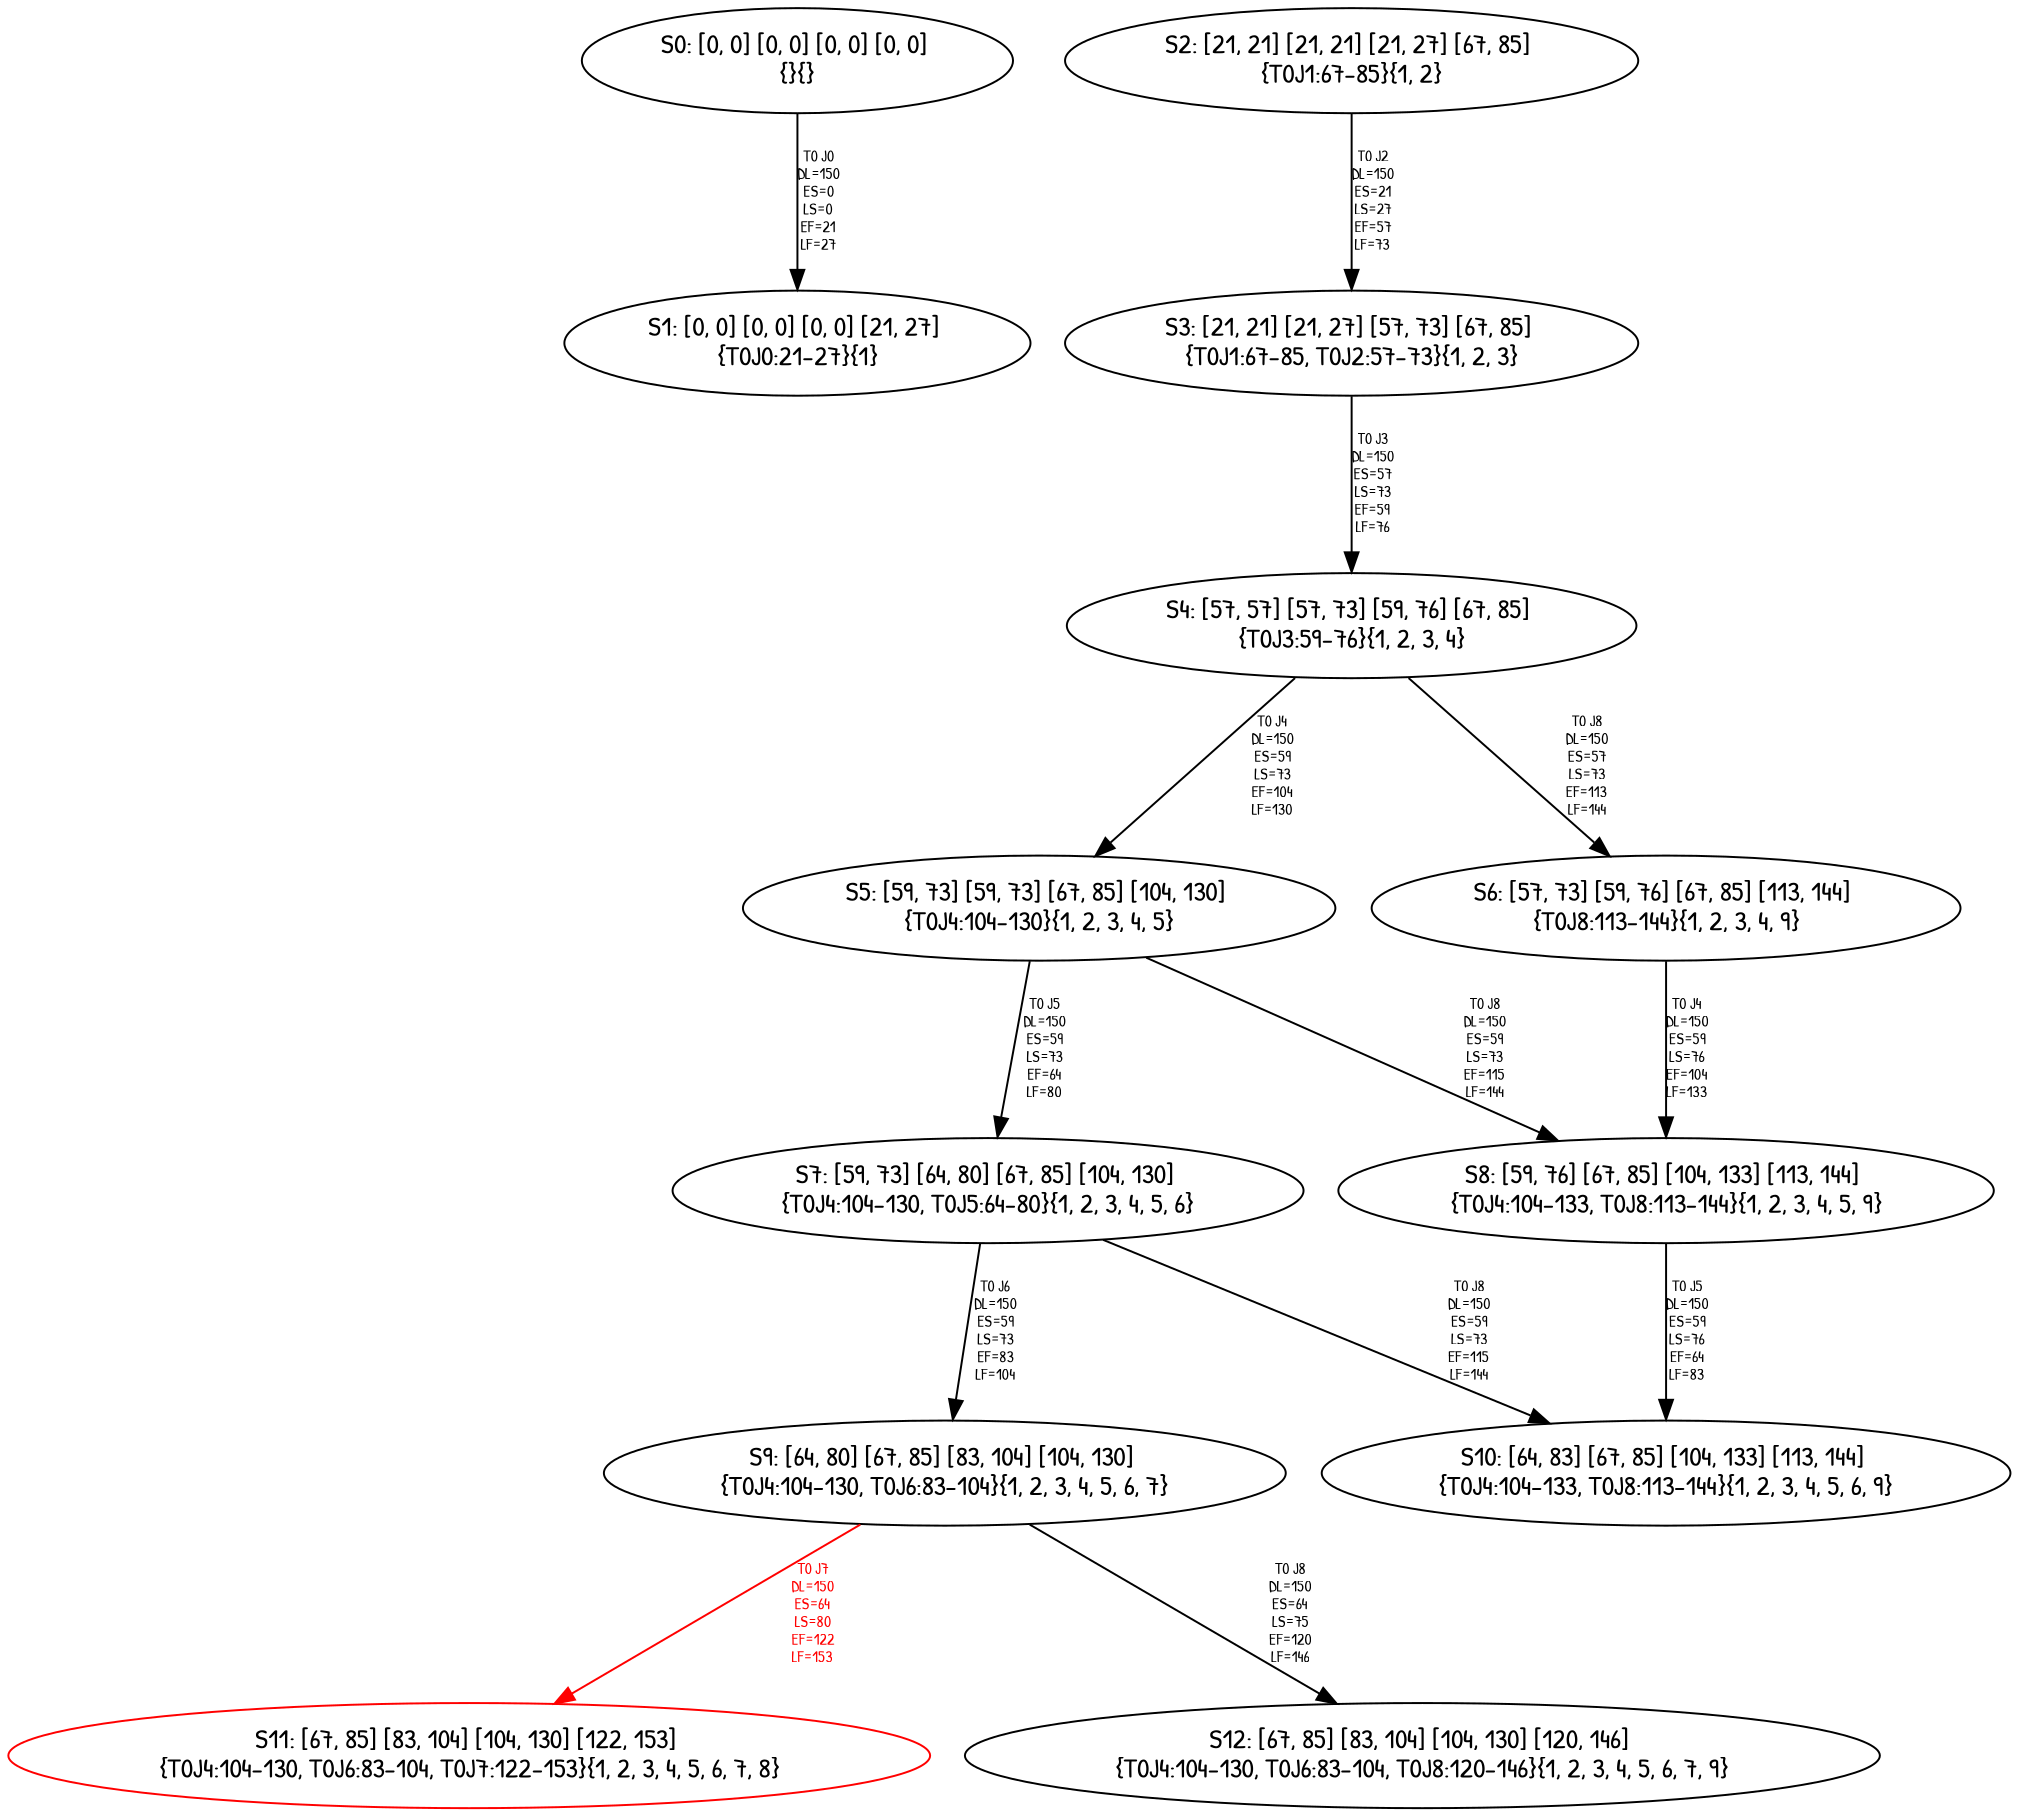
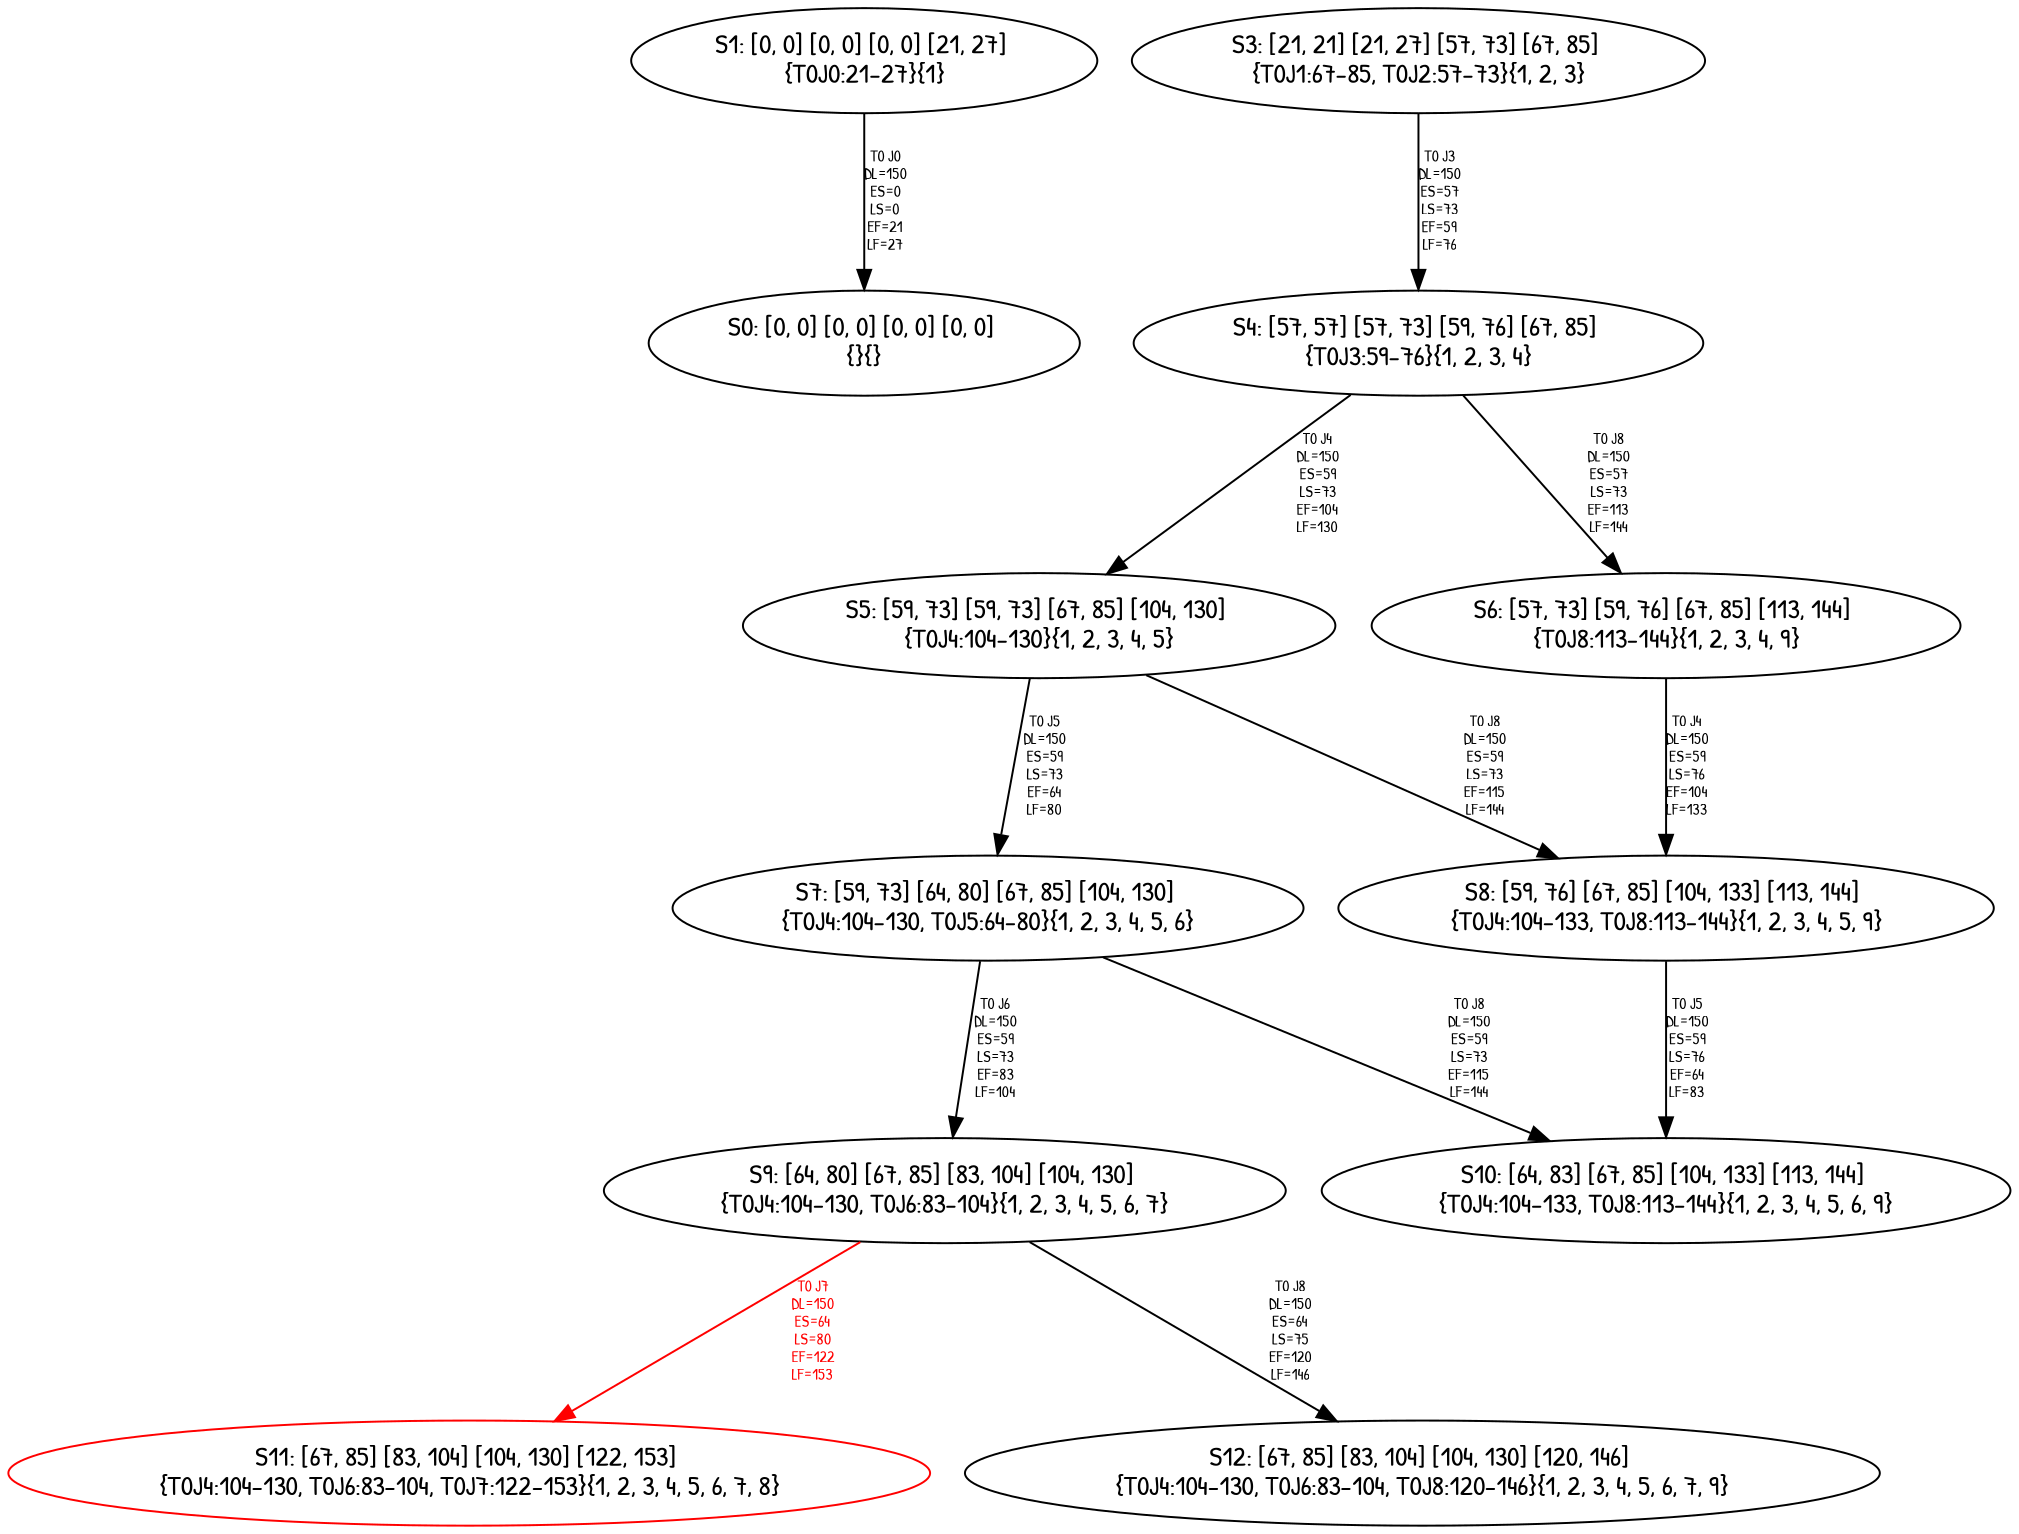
  digraph {
    fontname="Patrick Hand"
    node [fontname="Patrick Hand"]
    edge [fontname="Patrick Hand" fontsize=8]
    n1 [label="S0: [0, 0] [0, 0] [0, 0] [0, 0] \n{}{}"]
    n2 [label="S1: [0, 0] [0, 0] [0, 0] [21, 27] \n{T0J0:21-27}{1}"]
-   n3 [label="S2: [21, 21] [21, 21] [21, 27] [67, 85] \n{T0J1:67-85}{1, 2}"]
    n4 [label="S3: [21, 21] [21, 27] [57, 73] [67, 85] \n{T0J1:67-85, T0J2:57-73}{1, 2, 3}"]
    n5 [label="S4: [57, 57] [57, 73] [59, 76] [67, 85] \n{T0J3:59-76}{1, 2, 3, 4}"]
    n6 [label="S5: [59, 73] [59, 73] [67, 85] [104, 130] \n{T0J4:104-130}{1, 2, 3, 4, 5}"]
    n7 [label="S6: [57, 73] [59, 76] [67, 85] [113, 144] \n{T0J8:113-144}{1, 2, 3, 4, 9}"]
    n8 [label="S7: [59, 73] [64, 80] [67, 85] [104, 130] \n{T0J4:104-130, T0J5:64-80}{1, 2, 3, 4, 5, 6}"]
    n9 [label="S8: [59, 76] [67, 85] [104, 133] [113, 144] \n{T0J4:104-133, T0J8:113-144}{1, 2, 3, 4, 5, 9}"]
    n10 [label="S9: [64, 80] [67, 85] [83, 104] [104, 130] \n{T0J4:104-130, T0J6:83-104}{1, 2, 3, 4, 5, 6, 7}"]
    n11 [label="S10: [64, 83] [67, 85] [104, 133] [113, 144] \n{T0J4:104-133, T0J8:113-144}{1, 2, 3, 4, 5, 6, 9}"]
    n12 [color=Red label="S11: [67, 85] [83, 104] [104, 130] [122, 153] \n{T0J4:104-130, T0J6:83-104, T0J7:122-153}{1, 2, 3, 4, 5, 6, 7, 8}"]
    n13 [label="S12: [67, 85] [83, 104] [104, 130] [120, 146] \n{T0J4:104-130, T0J6:83-104, T0J8:120-146}{1, 2, 3, 4, 5, 6, 7, 9}"]
-   n1 -> n2 [label="T0 J0\nDL=150\nES=0\nLS=0\nEF=21\nLF=27"]
-   n3 -> n4 [label="T0 J2\nDL=150\nES=21\nLS=27\nEF=57\nLF=73"]
+   n2 -> n1 [label="T0 J0\nDL=150\nES=0\nLS=0\nEF=21\nLF=27"]
    n4 -> n5 [label="T0 J3\nDL=150\nES=57\nLS=73\nEF=59\nLF=76"]
    n5 -> n6 [label="T0 J4\nDL=150\nES=59\nLS=73\nEF=104\nLF=130"]
    n5 -> n7 [label="T0 J8\nDL=150\nES=57\nLS=73\nEF=113\nLF=144"]
    n6 -> n8 [label="T0 J5\nDL=150\nES=59\nLS=73\nEF=64\nLF=80"]
    n6 -> n9 [label="T0 J8\nDL=150\nES=59\nLS=73\nEF=115\nLF=144"]
    n7 -> n9 [label="T0 J4\nDL=150\nES=59\nLS=76\nEF=104\nLF=133"]
    n8 -> n10 [label="T0 J6\nDL=150\nES=59\nLS=73\nEF=83\nLF=104"]
    n8 -> n11 [label="T0 J8\nDL=150\nES=59\nLS=73\nEF=115\nLF=144"]
    n9 -> n11 [label="T0 J5\nDL=150\nES=59\nLS=76\nEF=64\nLF=83"]
    n10 -> n12 [color=Red fontcolor=Red label="T0 J7\nDL=150\nES=64\nLS=80\nEF=122\nLF=153"]
    n10 -> n13 [label="T0 J8\nDL=150\nES=64\nLS=75\nEF=120\nLF=146"]
  }
